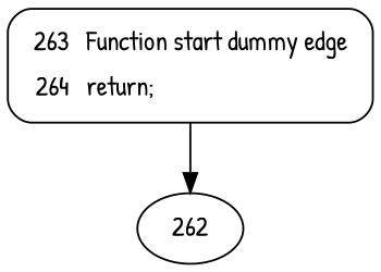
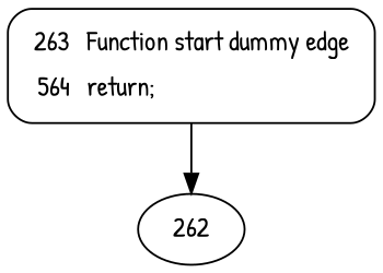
  digraph {
    fontname="Patrick Hand"
    node [fontname="Patrick Hand"]
-   n1 [fillcolor=white label=<<table border="0" cellborder="0" cellpadding="3" bgcolor="white"><tr><td align="right">263</td><td align="left">Function start dummy edge</td></tr><tr><td align="right">264</td><td align="left">return;</td></tr></table>> penwidth=1 shape=Mrecord style="filled,bold"]
+   n1 [fillcolor=white label=<<table border="0" cellborder="0" cellpadding="3" bgcolor="white"><tr><td align="right">263</td><td align="left">Function start dummy edge</td></tr><tr><td align="right">564</td><td align="left">return;</td></tr></table>> penwidth=1 shape=Mrecord style="filled,bold"]
    262
    n1 -> 262 [fontname="Patrick Hand"]
  }
